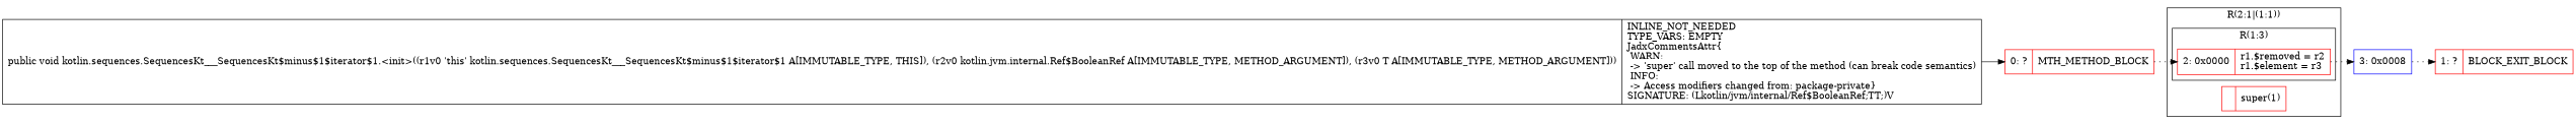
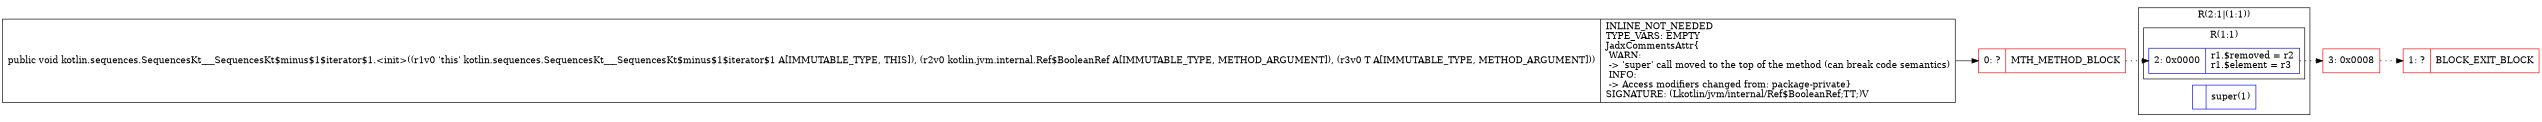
  digraph {
    rankdir=LR
    node [color=red shape=record]
    edge [style=dotted]
-   n1 [label="{2\:\ 0x0000|r1.$removed = r2\lr1.$element = r3\l}"]
-   n2 [label="{|super(1)\l}"]
-   n3 [color=blue label="{3\:\ 0x0008}"]
+   n1 [color=blue label="{2\:\ 0x0000|r1.$removed = r2\lr1.$element = r3\l}"]
+   n2 [color=blue label="{|super(1)\l}"]
+   n3 [label="{3\:\ 0x0008}"]
    n4 [label="{1\:\ ?|BLOCK_EXIT_BLOCK\l}"]
    n5 [label="{0\:\ ?|MTH_METHOD_BLOCK\l}"]
    n6 [label="{public void kotlin.sequences.SequencesKt___SequencesKt$minus$1$iterator$1.\<init\>((r1v0 'this' kotlin.sequences.SequencesKt___SequencesKt$minus$1$iterator$1 A[IMMUTABLE_TYPE, THIS]), (r2v0 kotlin.jvm.internal.Ref$BooleanRef A[IMMUTABLE_TYPE, METHOD_ARGUMENT]), (r3v0 T A[IMMUTABLE_TYPE, METHOD_ARGUMENT]))  | INLINE_NOT_NEEDED\lTYPE_VARS: EMPTY\lJadxCommentsAttr\{\l WARN: \l \-\> 'super' call moved to the top of the method (can break code semantics)\l INFO: \l \-\> Access modifiers changed from: package\-private\}\lSIGNATURE: (Lkotlin\/jvm\/internal\/Ref$BooleanRef;TT;)V\l}" color=""]
    subgraph cluster_1 {
      label="R(2:1|(1:1))"
      n2
      subgraph cluster_2 {
-       label="R(1:3)"
+       label="R(1:1)"
        n1
      }
    }
    n1 -> n3
    n3 -> n4
    n5 -> n1
    n6 -> n5 [style=solid]
  }
